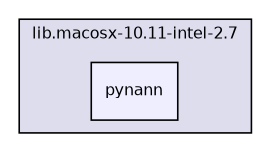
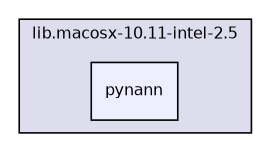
  digraph {
    compound=true
    n1 [fillcolor="#eeeeff" fontname=Helvetica fontsize=10 label=pynann pencolor=black shape=box style=filled]
    subgraph cluster_1 {
      bgcolor="#ddddee"
      fontname=Helvetica
      fontsize=10
-     label="lib.macosx-10.11-intel-2.7"
+     label="lib.macosx-10.11-intel-2.5"
      pencolor=black
      n1
    }
  }
